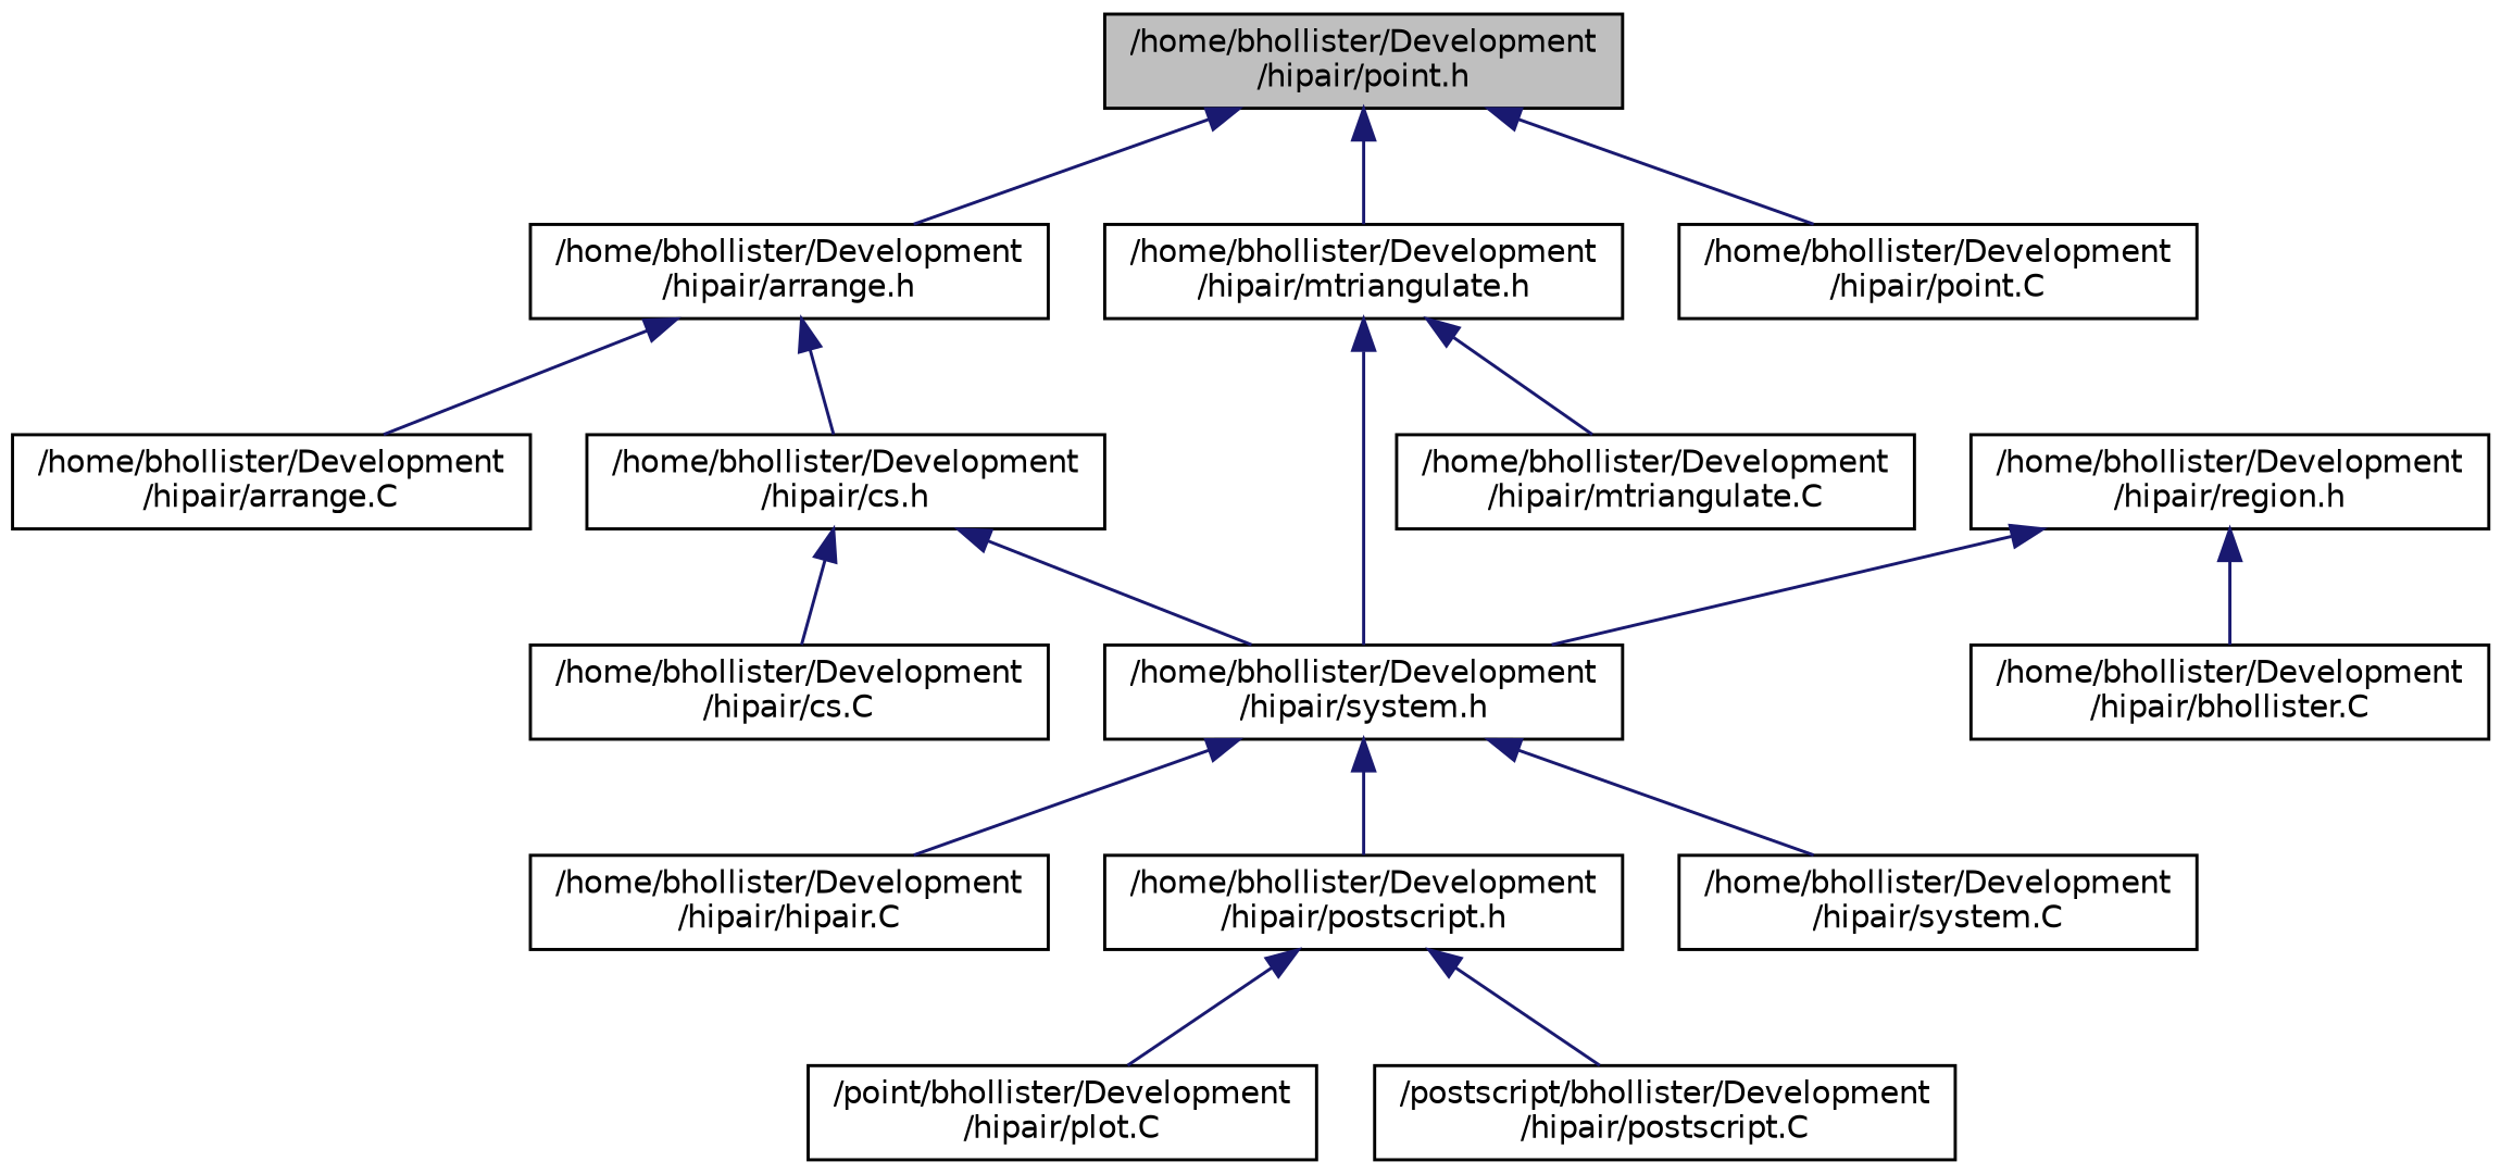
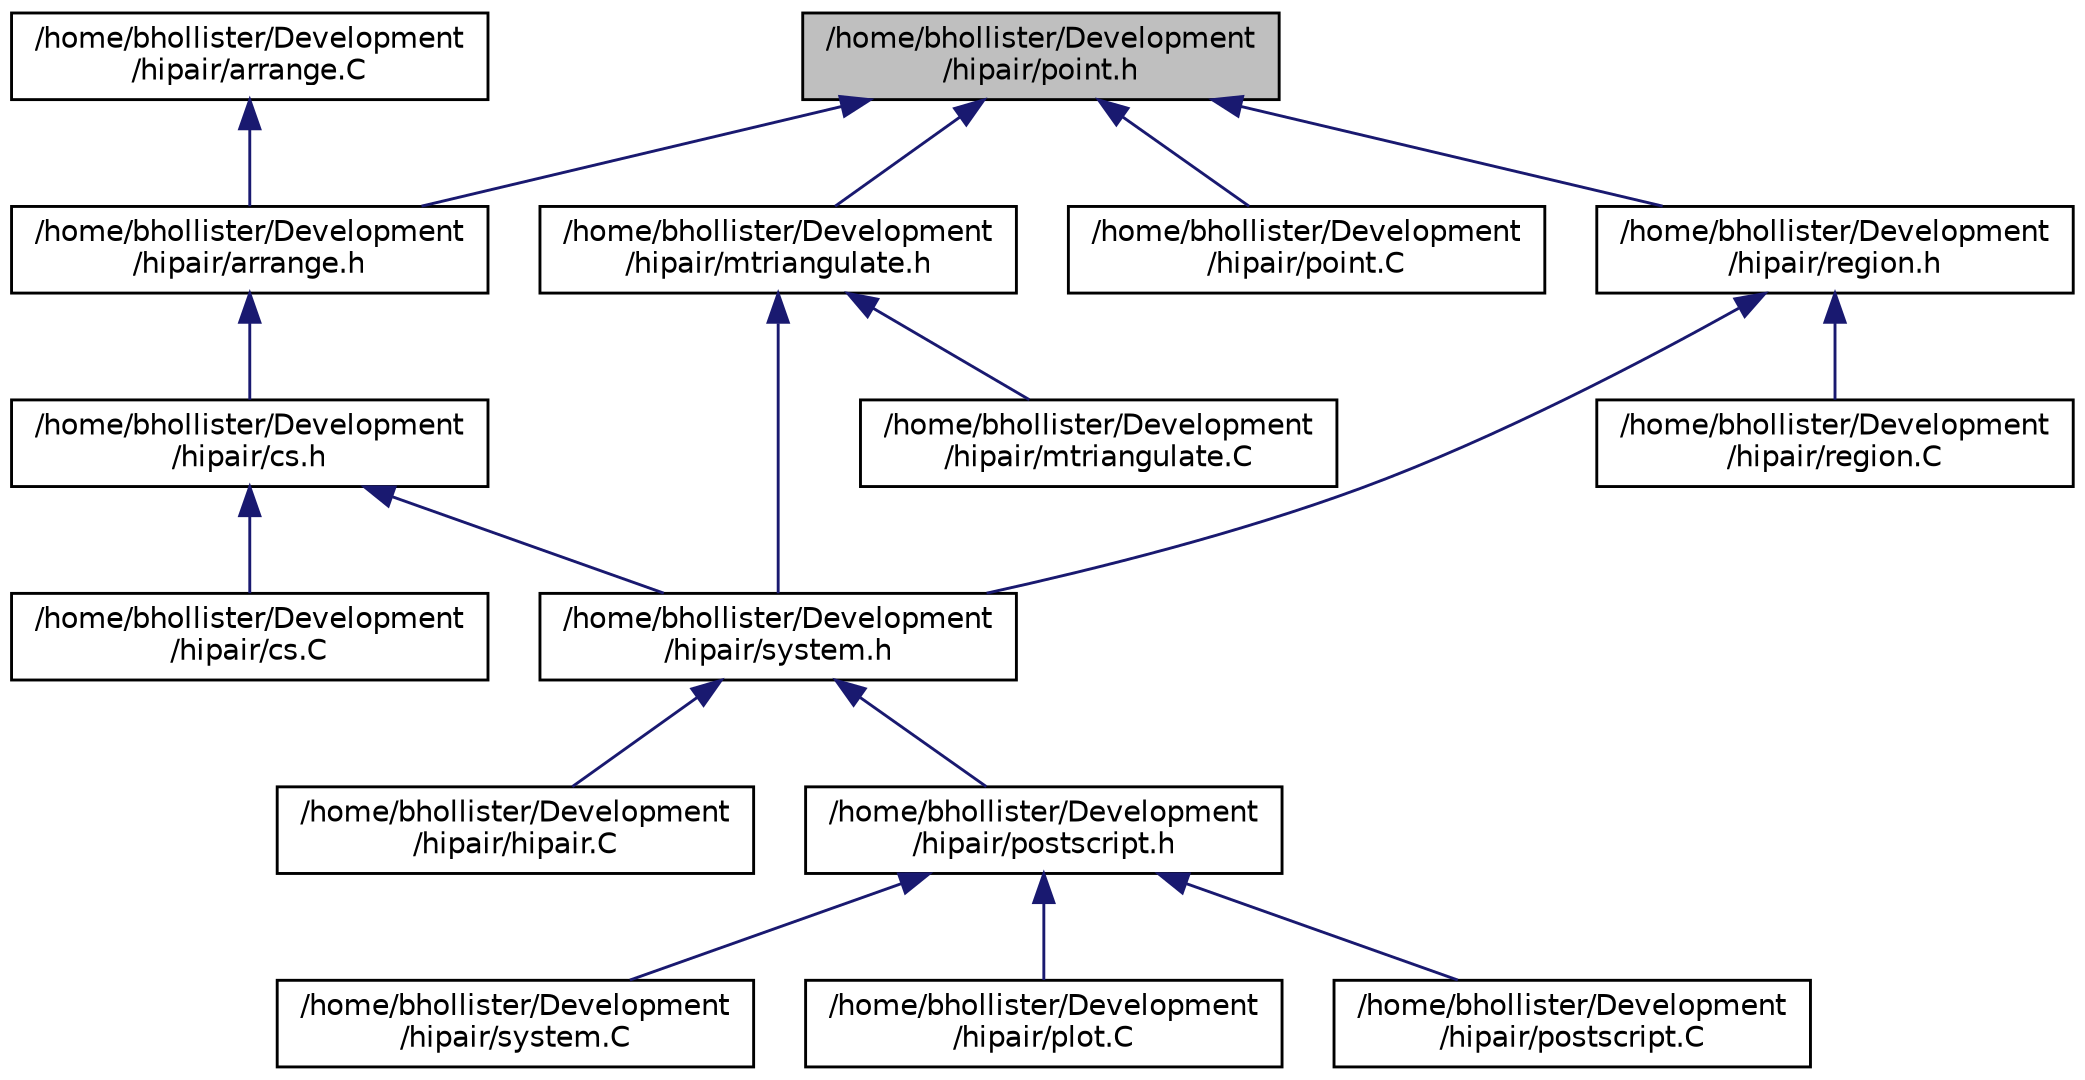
  digraph {
    node [color=black fillcolor=white fontname=Helvetica fontsize=10 shape=record style=filled]
    edge [color=midnightblue dir=back fontname=Helvetica fontsize=10 labelfontname=Helvetica labelfontsize=10 style=solid]
    n1 [fillcolor=grey75 fontcolor=black height=0.2 label="/home/bhollister/Development\l/hipair/point.h" width=0.4]
    n2 [height=0.2 label="/home/bhollister/Development\l/hipair/arrange.h" width=0.4]
    n3 [height=0.2 label="/home/bhollister/Development\l/hipair/mtriangulate.h" width=0.4]
    n4 [height=0.2 label="/home/bhollister/Development\l/hipair/point.C" width=0.4]
    n5 [height=0.2 label="/home/bhollister/Development\l/hipair/region.h" width=0.4]
    n6 [height=0.2 label="/home/bhollister/Development\l/hipair/arrange.C" width=0.4]
    n7 [height=0.2 label="/home/bhollister/Development\l/hipair/cs.h" width=0.4]
    n8 [height=0.2 label="/home/bhollister/Development\l/hipair/system.h" width=0.4]
    n9 [height=0.2 label="/home/bhollister/Development\l/hipair/mtriangulate.C" width=0.4]
-   n10 [height=0.2 label="/home/bhollister/Development\l/hipair/bhollister.C" width=0.4]
+   n10 [height=0.2 label="/home/bhollister/Development\l/hipair/region.C" width=0.4]
    n11 [height=0.2 label="/home/bhollister/Development\l/hipair/cs.C" width=0.4]
    n12 [height=0.2 label="/home/bhollister/Development\l/hipair/hipair.C" width=0.4]
    n13 [height=0.2 label="/home/bhollister/Development\l/hipair/postscript.h" width=0.4]
    n14 [height=0.2 label="/home/bhollister/Development\l/hipair/system.C" width=0.4]
-   n15 [height=0.2 label="/point/bhollister/Development\l/hipair/plot.C" width=0.4]
-   n16 [height=0.2 label="/postscript/bhollister/Development\l/hipair/postscript.C" width=0.4]
+   n15 [height=0.2 label="/home/bhollister/Development\l/hipair/plot.C" width=0.4]
+   n16 [height=0.2 label="/home/bhollister/Development\l/hipair/postscript.C" width=0.4]
    n1 -> n2
    n1 -> n3
    n1 -> n4
-   n2 -> n6
+   n1 -> n5
+   n6 -> n2
    n2 -> n7
    n3 -> n8
    n3 -> n9
    n5 -> n8
    n5 -> n10
    n7 -> n8
    n7 -> n11
    n8 -> n12
    n8 -> n13
-   n8 -> n14
+   n13 -> n14
    n13 -> n15
    n13 -> n16
  }
